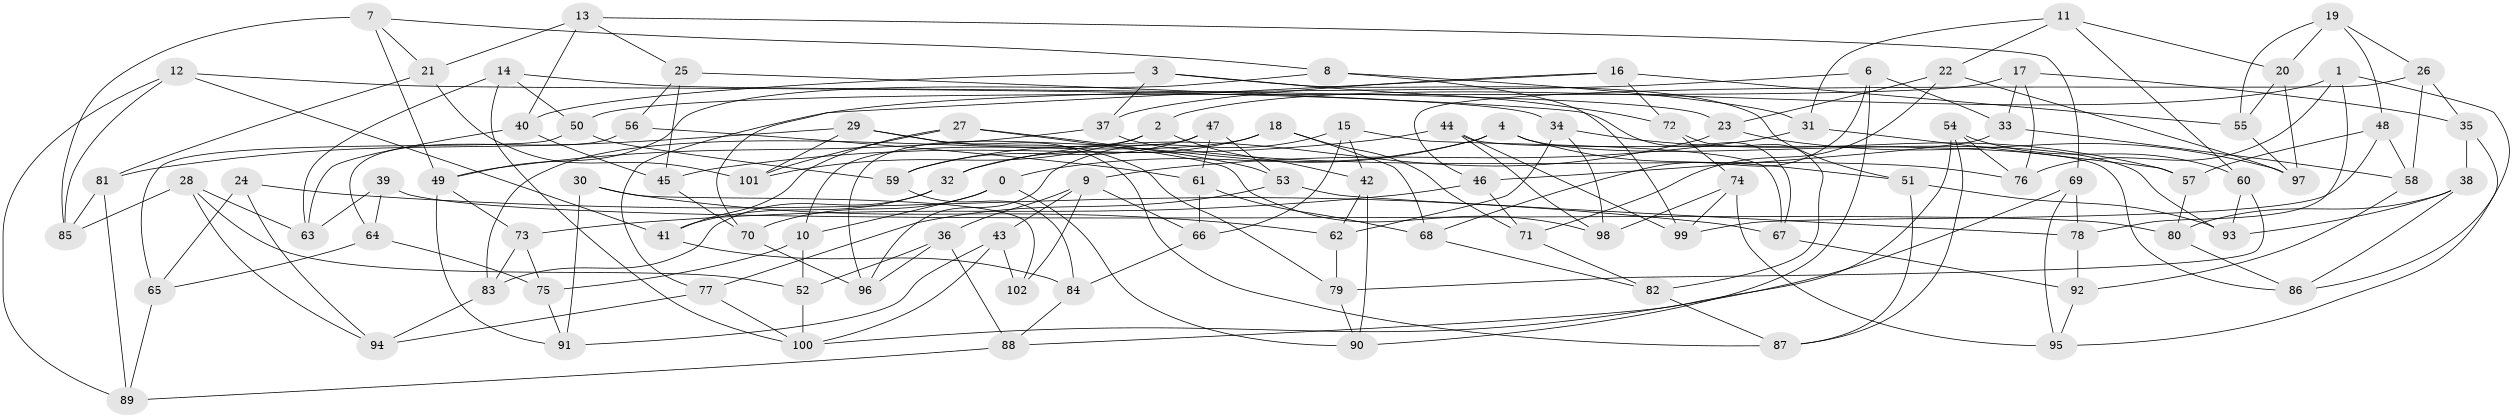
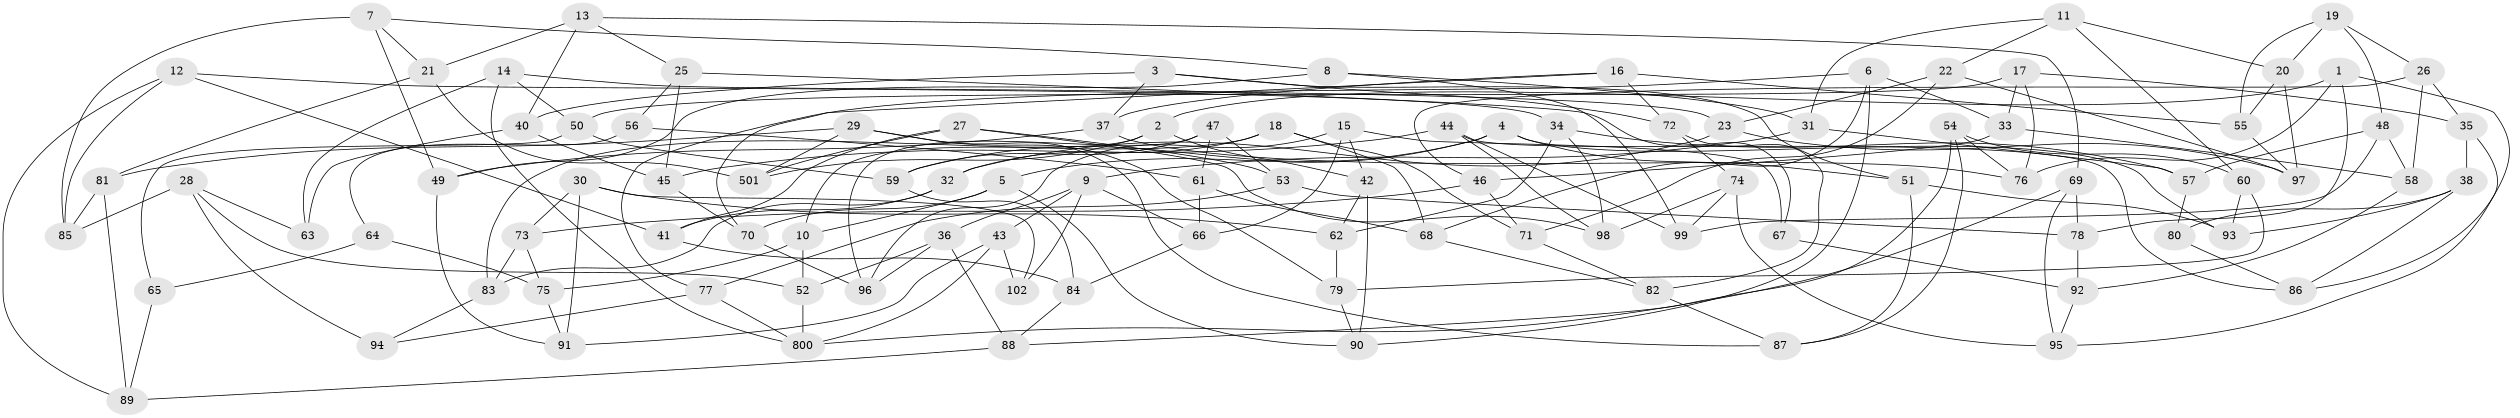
  graph {
    node [color=gray90 style=filled]
    1
    2
    76
    78
    86
    10
    42
-   101
+   101 [label=501]
    92
    52
    75
    90
    62
    3
    37
    40
    51
    72
    49
    63
    45
    93
    87
    82
    74
    4
-   5 [label=0]
+   5
    59
    70
    84
    96
    6
    33
    68
    77
    46
    58
-   100
+   100 [label=800]
    94
    7
    8
    21
    85
    31
    99
    81
    91
    9
    57
    36
    43
    66
    102
    88
    11
    20
    22
    60
    55
    97
    23
    71
    79
    12
    34
    41
    89
    98
    13
    25
    69
    67
    56
    95
    14
    50
    32
    65
    15
    16
    17
    35
    38
    18
    83
    19
    26
    48
-   24
-   39
    80
    64
    61
    73
    27
    53
    28
    29
    30
    44
    47
    54
    1 -- 2
    1 -- 76
    1 -- 78
    1 -- 86
    2 -- 10
    2 -- 42
    2 -- 101
    78 -- 92
    10 -- 52
    10 -- 75
    42 -- 90
    42 -- 62
    92 -- 95
    52 -- 100
    75 -- 91
    62 -- 79
    3 -- 37
    3 -- 40
    3 -- 51
    3 -- 72
    37 -- 76
    37 -- 49
    40 -- 63
    40 -- 45
    51 -- 93
    51 -- 87
    72 -- 82
    72 -- 74
    49 -- 91
    45 -- 70
    82 -- 87
    74 -- 99
    74 -- 98
    74 -- 95
    4 -- 51
    4 -- 93
    4 -- 5
    4 -- 59
    5 -- 10
    5 -- 90
    5 -- 70
    59 -- 84
    70 -- 96
    84 -- 88
    6 -- 90
    6 -- 33
    6 -- 68
    6 -- 77
    33 -- 46
    33 -- 58
    68 -- 82
    77 -- 100
    77 -- 94
    46 -- 71
    46 -- 73
    58 -- 92
    7 -- 49
    7 -- 8
    7 -- 21
    7 -- 85
    8 -- 49
    8 -- 31
    8 -- 99
    21 -- 101
    21 -- 81
    31 -- 9
    31 -- 57
    81 -- 85
    81 -- 89
    9 -- 36
    9 -- 43
    9 -- 66
    9 -- 102
    57 -- 80
    36 -- 52
    36 -- 96
    36 -- 88
    43 -- 100
    43 -- 91
    43 -- 102
    66 -- 84
    88 -- 89
    11 -- 31
    11 -- 20
    11 -- 22
    11 -- 60
    20 -- 55
    20 -- 97
    22 -- 97
    22 -- 23
    22 -- 71
    60 -- 93
    60 -- 79
    55 -- 97
    23 -- 97
    23 -- 32
    71 -- 82
    79 -- 90
    12 -- 85
    12 -- 34
    12 -- 41
    12 -- 89
    34 -- 62
    34 -- 57
    34 -- 98
    41 -- 84
    13 -- 40
    13 -- 21
    13 -- 25
    13 -- 69
    25 -- 45
    25 -- 67
    25 -- 56
    69 -- 78
    69 -- 100
    69 -- 95
    67 -- 92
    56 -- 64
    56 -- 61
    14 -- 63
    14 -- 100
    14 -- 23
    14 -- 50
    50 -- 59
    50 -- 65
    32 -- 41
    32 -- 83
    65 -- 89
    15 -- 42
    15 -- 96
    15 -- 66
    15 -- 67
    16 -- 37
    16 -- 72
    16 -- 70
    16 -- 55
    17 -- 76
    17 -- 33
    17 -- 50
    17 -- 35
    35 -- 95
    35 -- 38
    38 -- 86
    38 -- 93
    38 -- 80
    18 -- 68
    18 -- 71
    18 -- 32
    18 -- 83
    83 -- 94
    19 -- 20
    19 -- 55
    19 -- 26
    19 -- 48
    26 -- 46
    26 -- 58
    26 -- 35
    48 -- 58
    48 -- 99
    48 -- 57
-   24 -- 94
-   24 -- 67
-   24 -- 65
-   39 -- 63
-   39 -- 80
-   39 -- 64
    80 -- 86
    64 -- 75
    64 -- 65
    61 -- 68
    61 -- 66
    73 -- 75
    73 -- 83
    27 -- 101
    27 -- 41
    27 -- 98
    27 -- 53
    53 -- 78
    53 -- 77
    28 -- 52
    28 -- 63
    28 -- 94
    28 -- 85
    29 -- 101
    29 -- 87
    29 -- 81
    29 -- 79
    30 -- 62
    30 -- 91
    30 -- 102
-   49 -- 73
+   30 -- 73
    44 -- 86
    44 -- 45
    44 -- 99
    44 -- 98
    47 -- 59
    47 -- 96
    47 -- 61
    47 -- 53
    54 -- 76
    54 -- 87
    54 -- 88
    54 -- 60
  }
